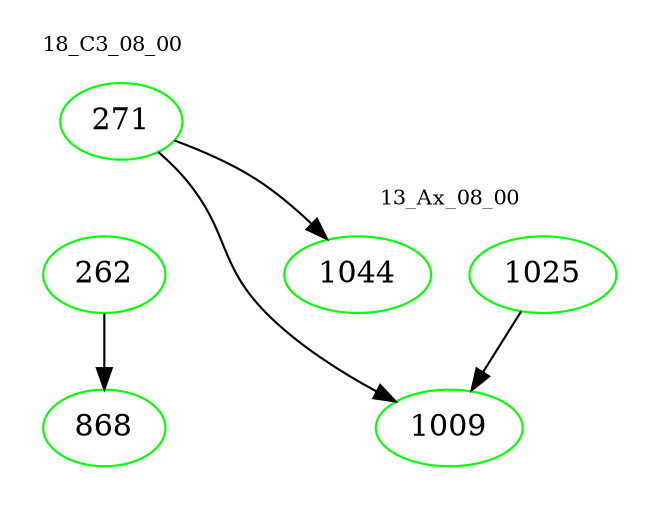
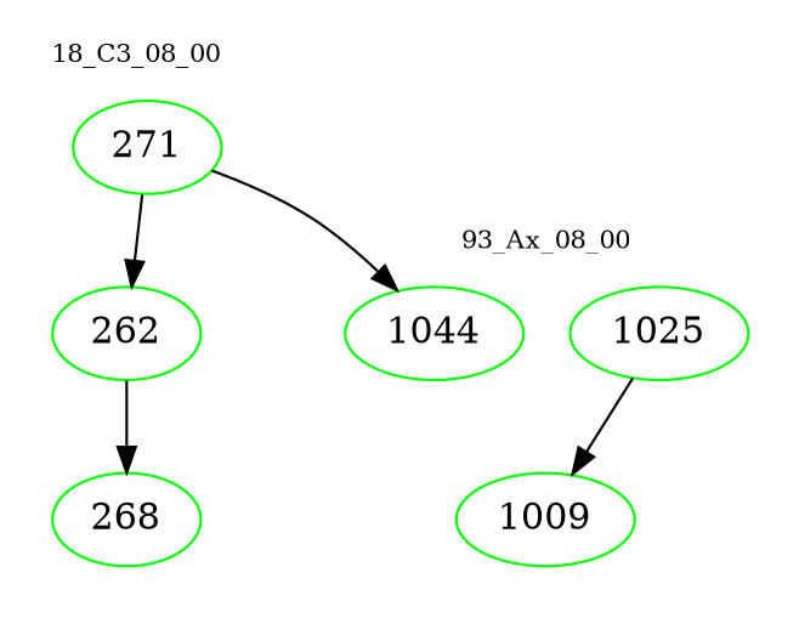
  digraph {
    node [color=green]
    edge [color=black]
    n1 [label=1025]
    n2 [label=1009]
    n3 [label=1044]
    n4 [label=271]
    n5 [label=262]
-   n6 [label=868]
+   n6 [label=268]
    subgraph cluster_1 {
      color=white
      fontsize=10
-     label="13_Ax_08_00"
+     label="93_Ax_08_00"
      n1
      n2
      n3
    }
    subgraph cluster_2 {
      color=white
      fontsize=10
      label="18_C3_08_00"
      n4
      n5
      n6
    }
    n1 -> n2
    n4 -> n3
-   n4 -> n2
+   n4 -> n5
    n5 -> n6
  }
